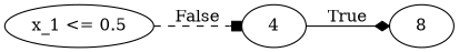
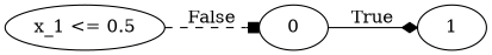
  digraph {
    rankdir=LR
    n1 [label="x_1 <= 0.5"]
-   n2 [label=4]
-   n3 [label=8]
+   n2 [label=0]
+   n3 [label=1]
    n1 -> n2 [arrowhead=box label=False style=dashed]
    n2 -> n3 [arrowhead=diamond label=True]
  }
